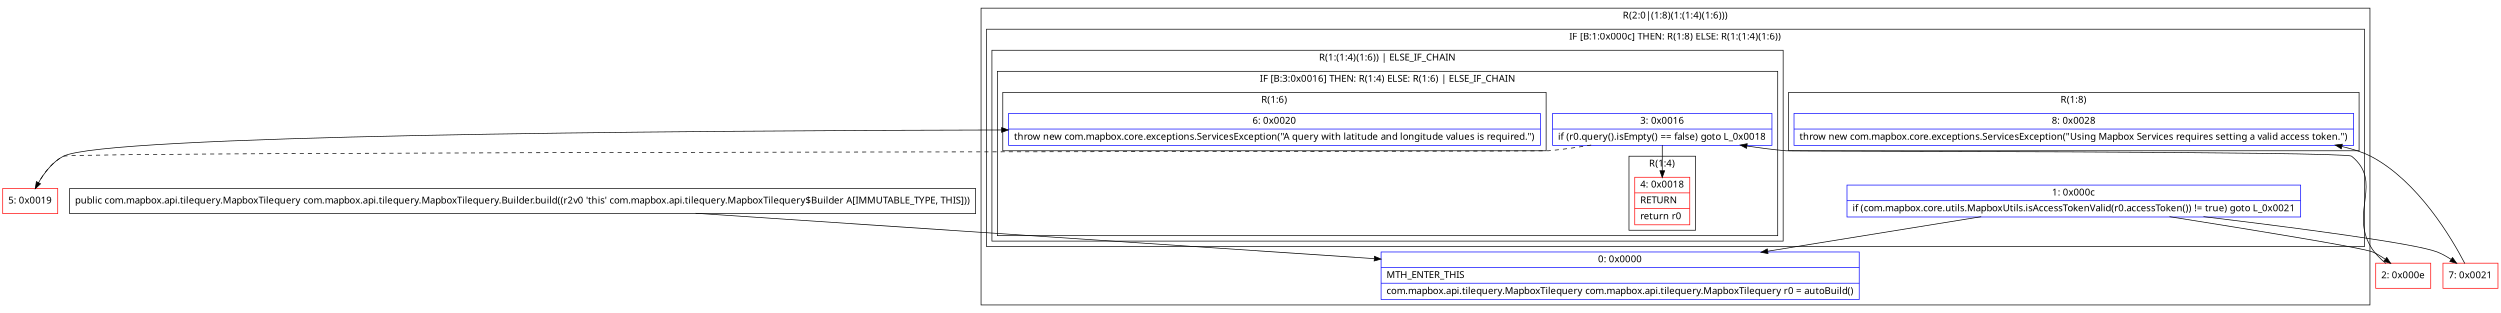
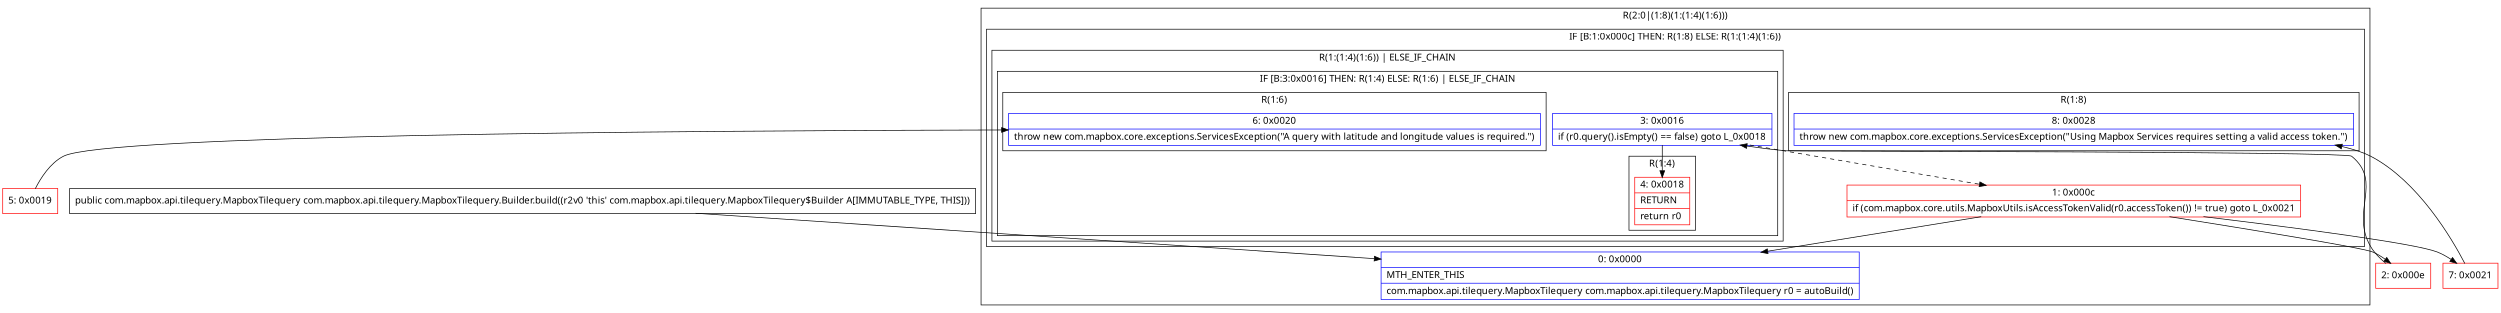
  digraph {
    fontname="Noto Sans"
    node [color=blue fontname="Noto Sans" shape=record]
    edge [fontname="Noto Sans"]
    n1 [label="{8\:\ 0x0028|throw new com.mapbox.core.exceptions.ServicesException(\"Using Mapbox Services requires setting a valid access token.\")\l}"]
    n2 [color=red label="{4\:\ 0x0018|RETURN\l|return r0\l}"]
    n3 [label="{6\:\ 0x0020|throw new com.mapbox.core.exceptions.ServicesException(\"A query with latitude and longitude values is required.\")\l}"]
    n4 [label="{3\:\ 0x0016|if (r0.query().isEmpty() == false) goto L_0x0018\l}"]
-   n5 [label="{1\:\ 0x000c|if (com.mapbox.core.utils.MapboxUtils.isAccessTokenValid(r0.accessToken()) != true) goto L_0x0021\l}"]
+   n5 [color=red label="{1\:\ 0x000c|if (com.mapbox.core.utils.MapboxUtils.isAccessTokenValid(r0.accessToken()) != true) goto L_0x0021\l}"]
    n6 [label="{0\:\ 0x0000|MTH_ENTER_THIS\l|com.mapbox.api.tilequery.MapboxTilequery com.mapbox.api.tilequery.MapboxTilequery r0 = autoBuild()\l}"]
    n7 [color=red label="{5\:\ 0x0019}"]
    n8 [color=red label="{2\:\ 0x000e}"]
    n9 [color=red label="{7\:\ 0x0021}"]
    n10 [label="{public com.mapbox.api.tilequery.MapboxTilequery com.mapbox.api.tilequery.MapboxTilequery.Builder.build((r2v0 'this' com.mapbox.api.tilequery.MapboxTilequery$Builder A[IMMUTABLE_TYPE, THIS])) }" color=""]
    subgraph cluster_1 {
      label="R(2:0|(1:8)(1:(1:4)(1:6)))"
      n6
      subgraph cluster_2 {
        label="IF [B:1:0x000c] THEN: R(1:8) ELSE: R(1:(1:4)(1:6))"
        n5
        subgraph cluster_3 {
          label="R(1:8)"
          n1
        }
        subgraph cluster_4 {
          label="R(1:(1:4)(1:6)) | ELSE_IF_CHAIN\l"
          subgraph cluster_5 {
            label="IF [B:3:0x0016] THEN: R(1:4) ELSE: R(1:6) | ELSE_IF_CHAIN\l"
            n4
            subgraph cluster_6 {
              label="R(1:4)"
              n2
            }
            subgraph cluster_7 {
              label="R(1:6)"
              n3
            }
          }
        }
      }
    }
    n4 -> n2
-   n4 -> n7 [style=dashed]
+   n4 -> n5 [style=dashed]
    n5 -> n6
    n5 -> n8 [style=solid]
    n5 -> n9
    n7 -> n3
    n8 -> n4
    n9 -> n1
    n10 -> n6
  }
